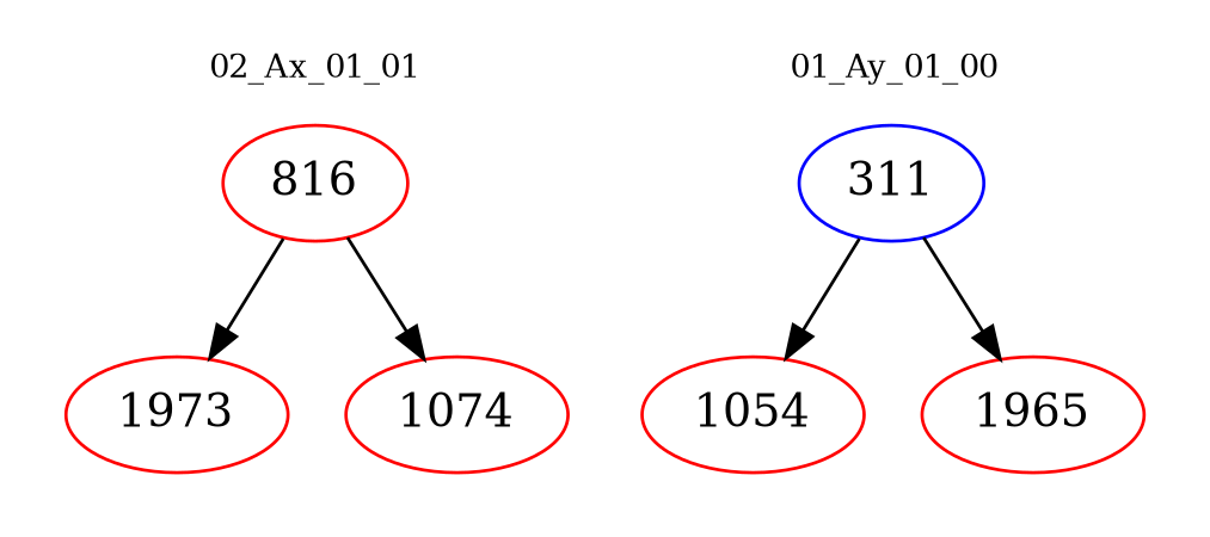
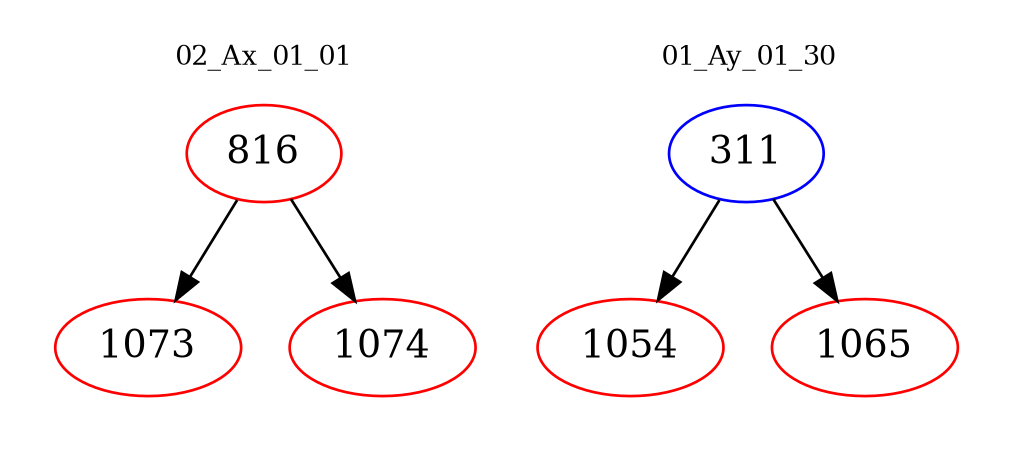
  digraph {
    node [color=red]
    edge [color=black]
    n1 [label=816]
-   n2 [label=1973]
+   n2 [label=1073]
    n3 [label=1074]
    n4 [color=blue label=311]
    n5 [label=1054]
-   n6 [label=1965]
+   n6 [label=1065]
    subgraph cluster_1 {
      color=white
      fontsize=10
      label="02_Ax_01_01"
      n1
      n2
      n3
    }
    subgraph cluster_2 {
      color=white
      fontsize=10
-     label="01_Ay_01_00"
+     label="01_Ay_01_30"
      n4
      n5
      n6
    }
    n1 -> n2
    n1 -> n3
    n4 -> n5
    n4 -> n6
  }
